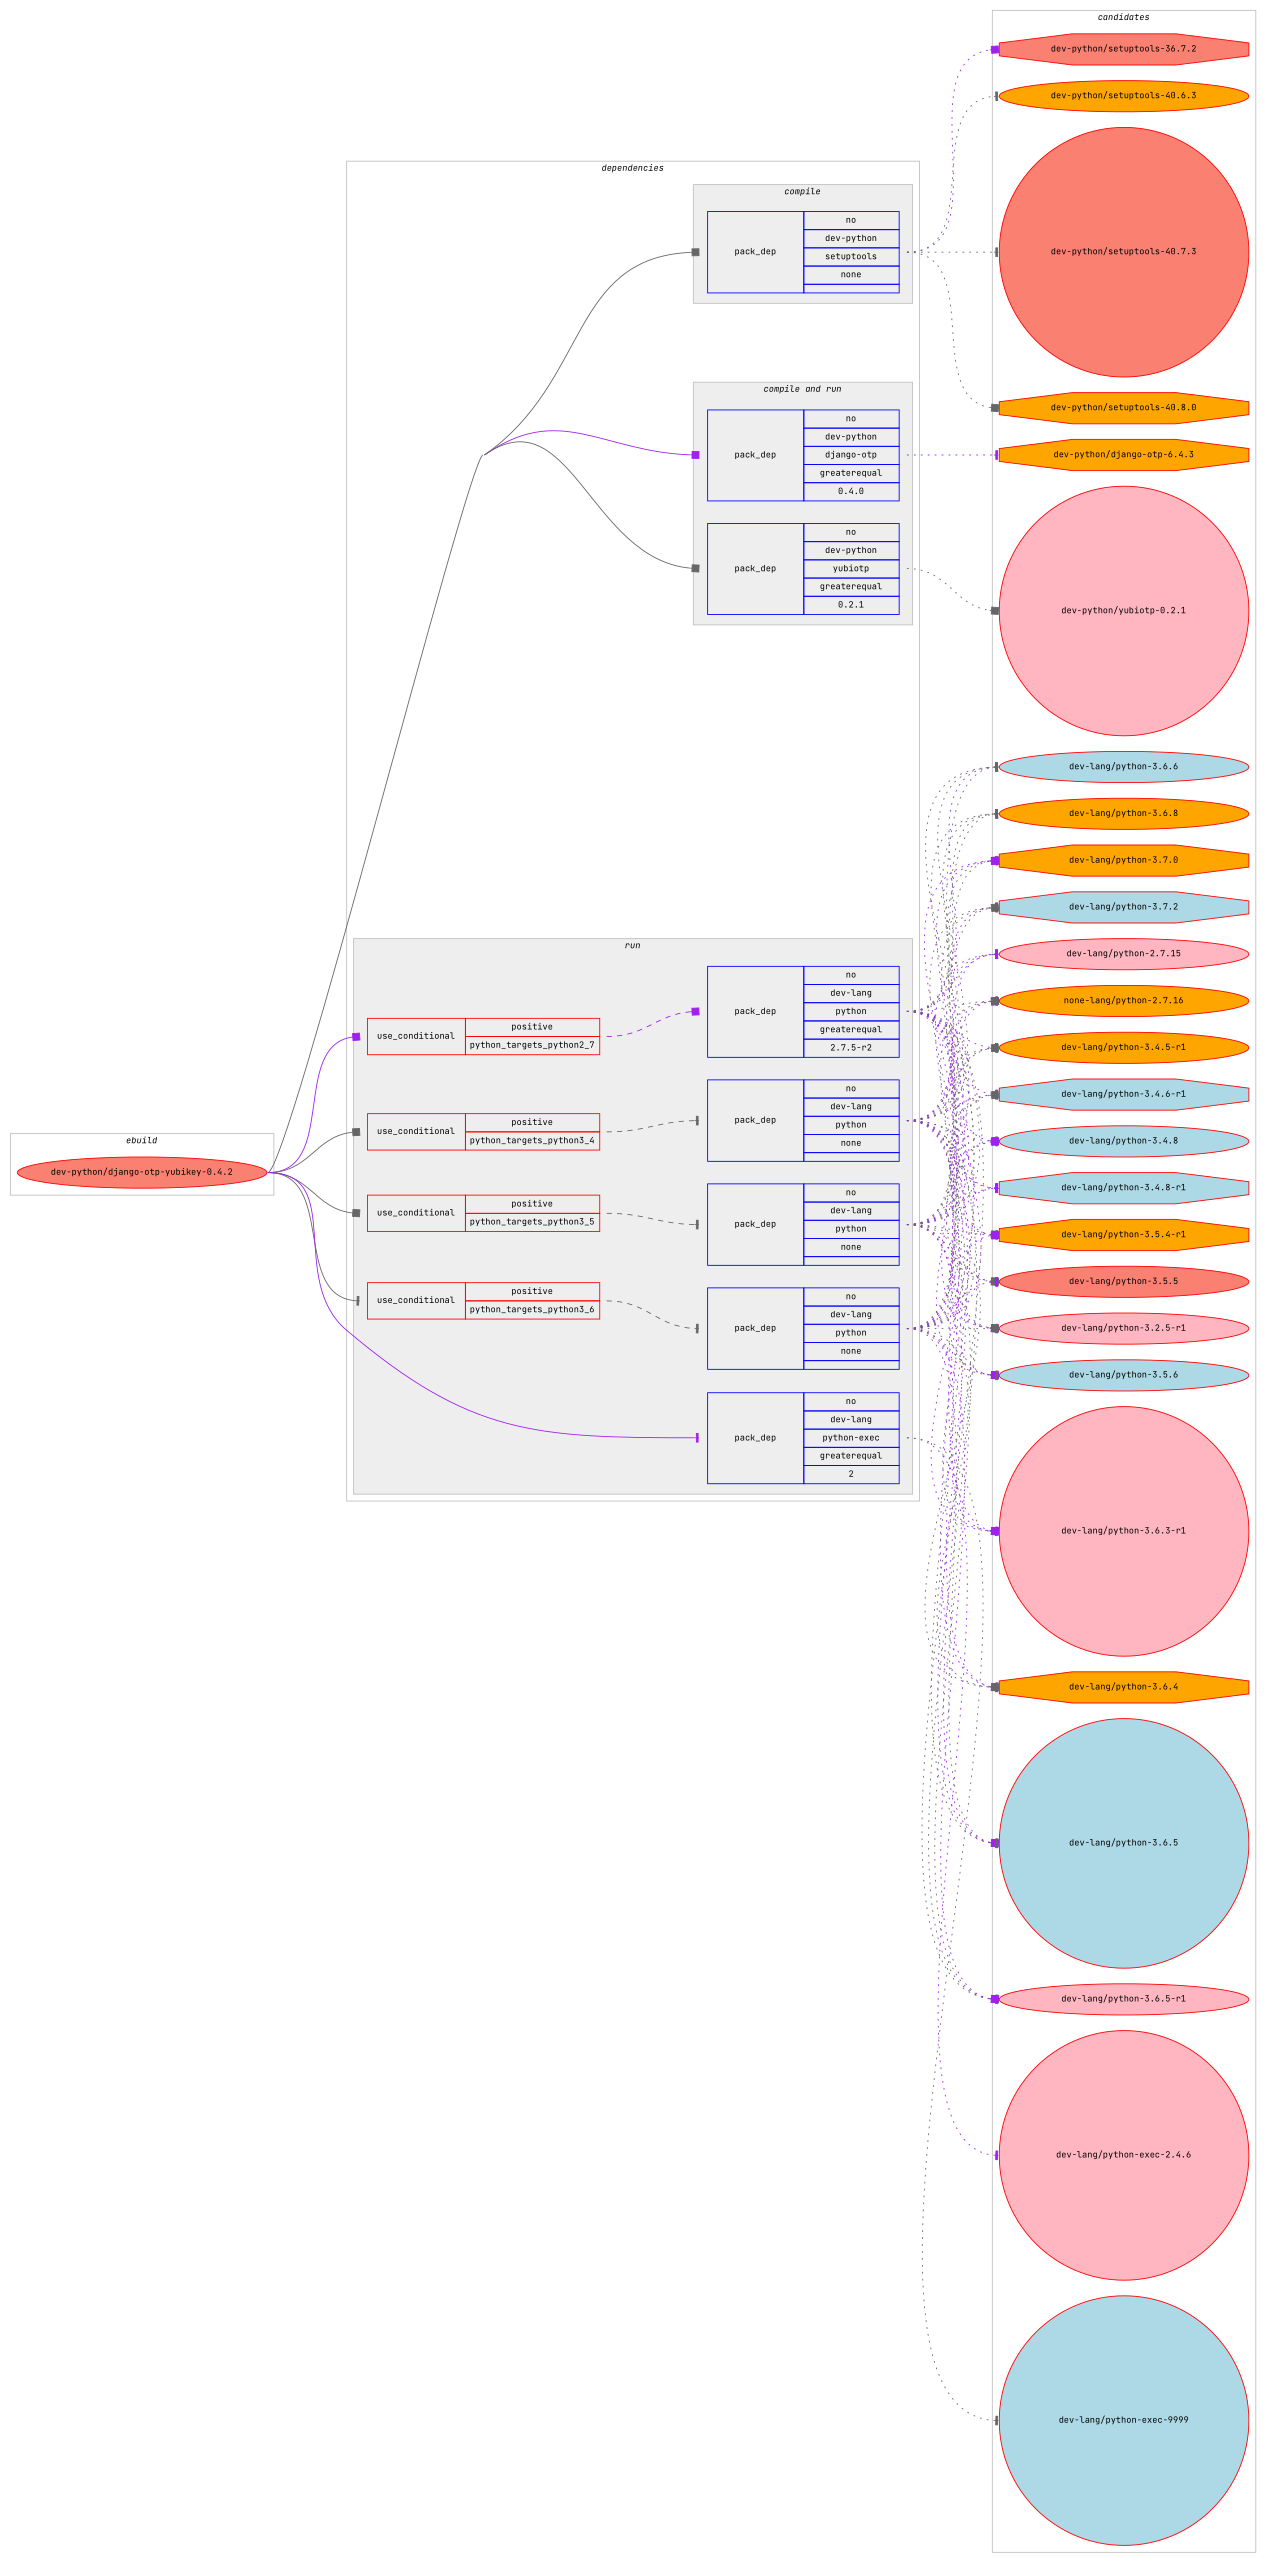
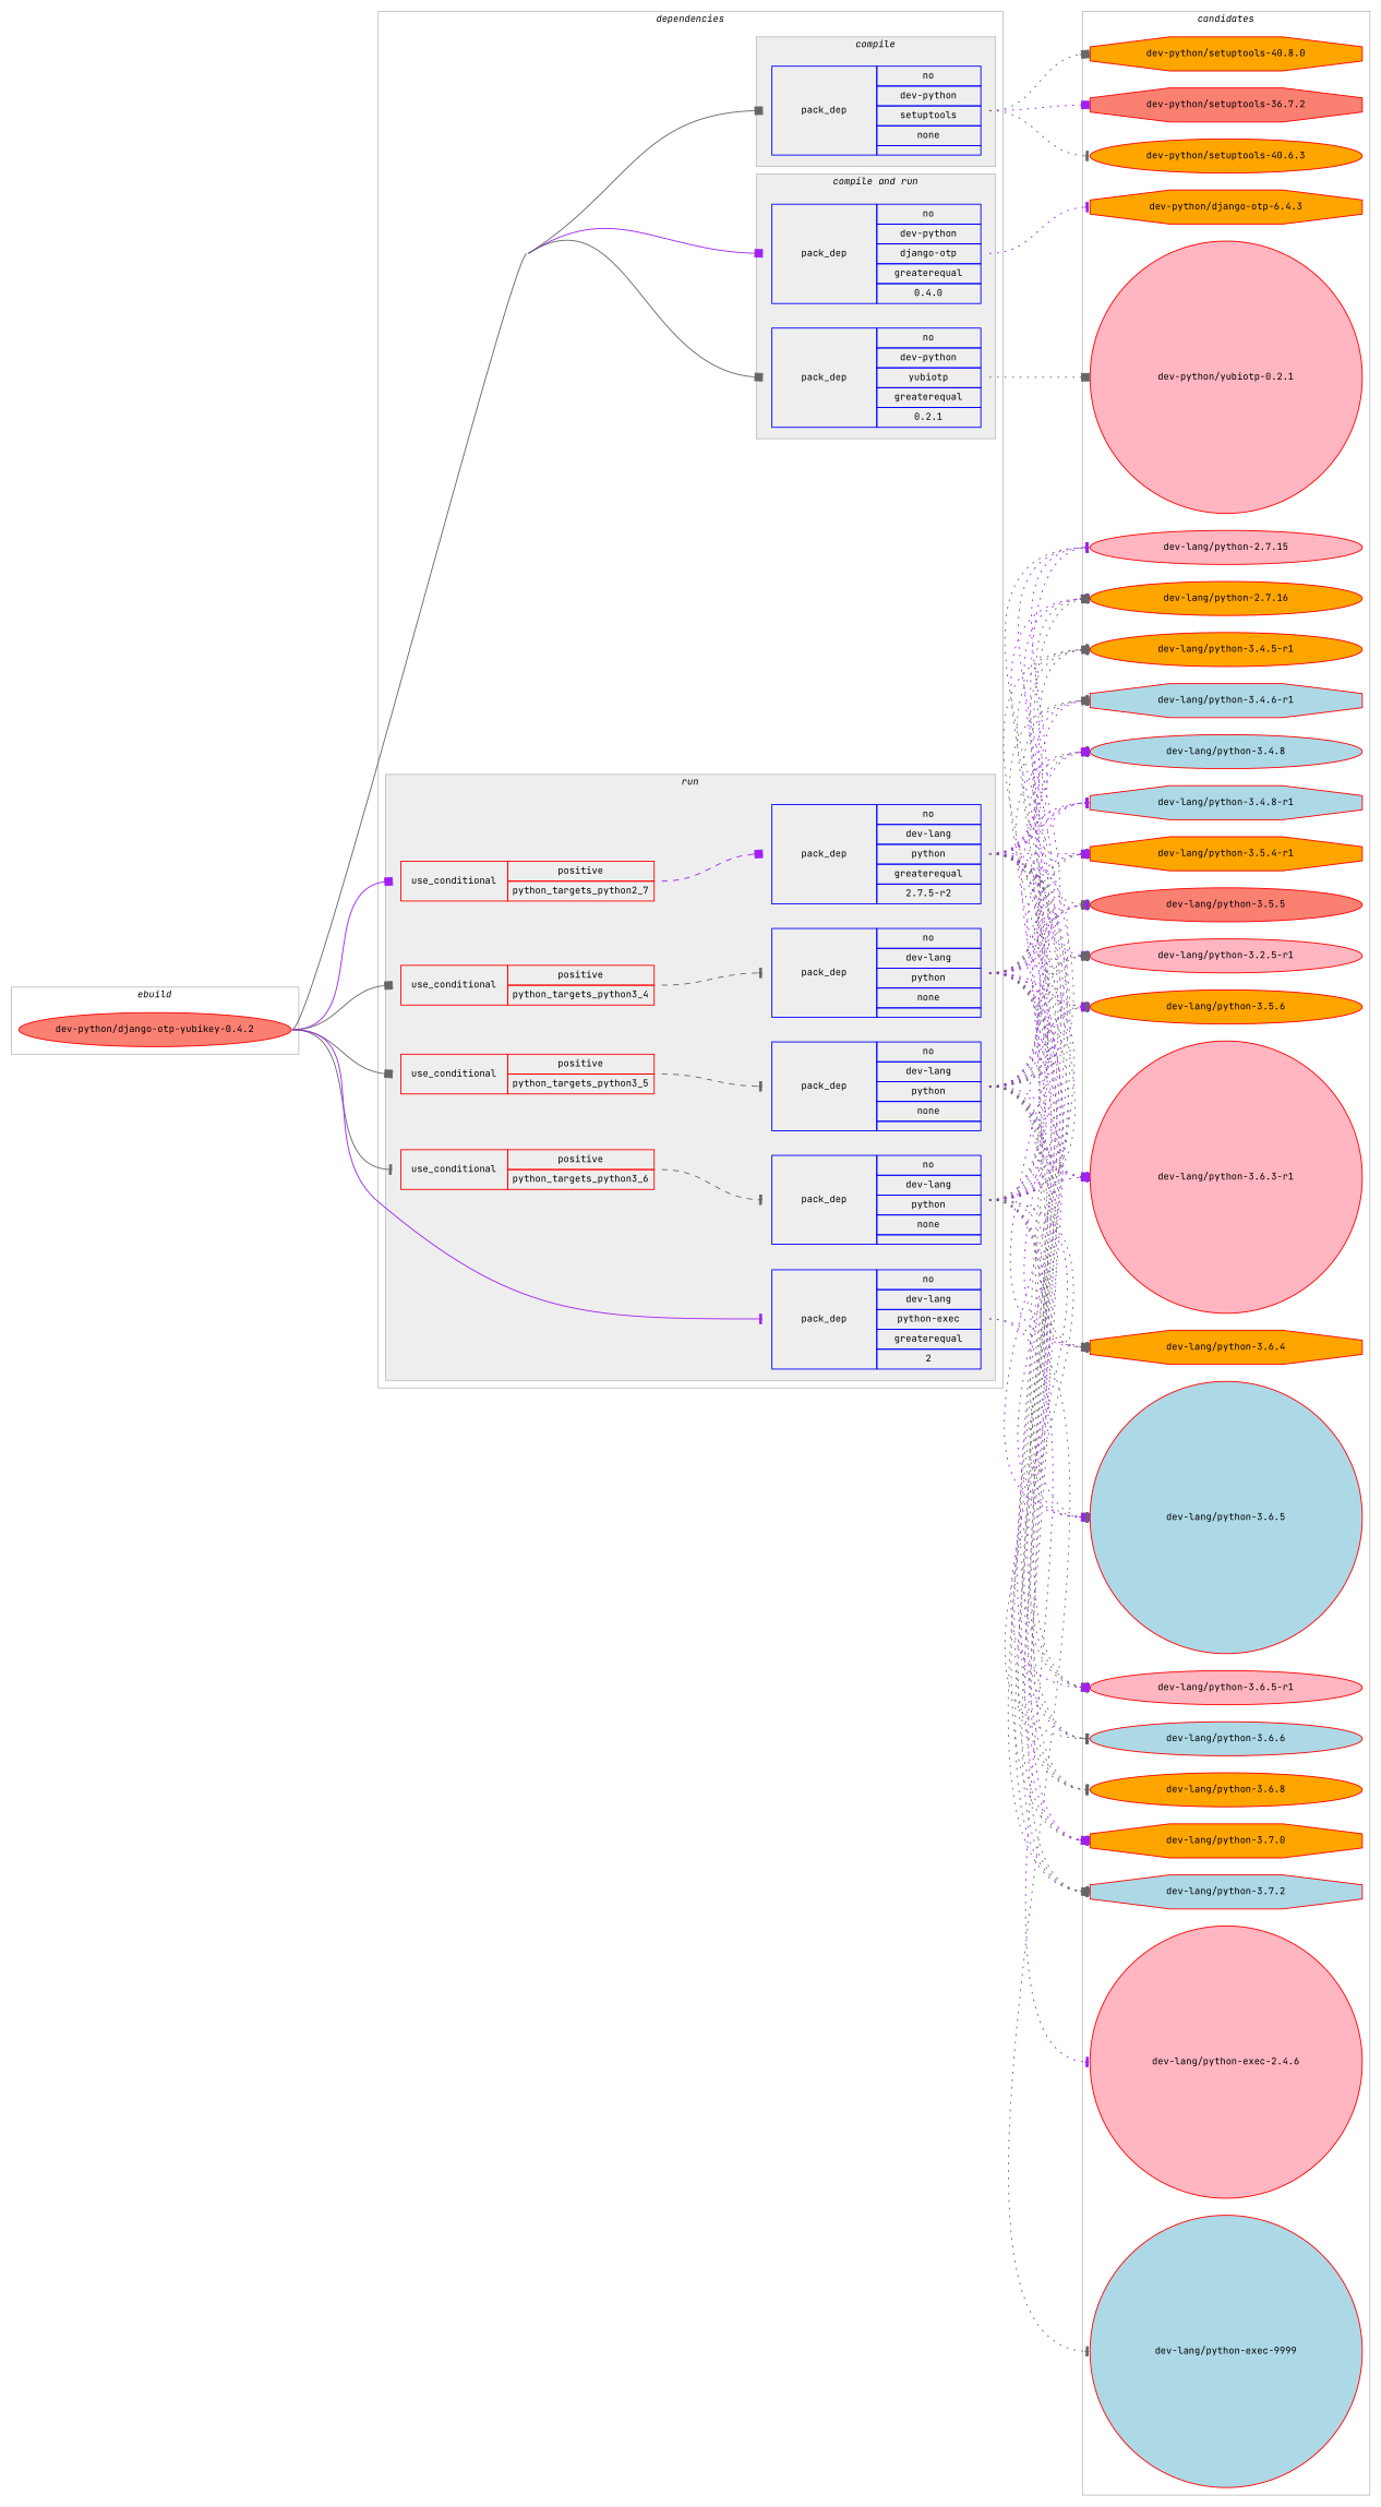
  digraph {
    compound=true
    concentrate=true
    fontname="JetBrains Mono"
    fontsize=10
    newrank=true
    rankdir=LR
    ranksep=1.5
    node [color=red fontname="JetBrains Mono" fontsize=10 shape=ellipse style=filled]
    edge [arrowhead=tee color=gray40 fontname="JetBrains Mono" headport=w style=dotted tailport=e weight=100]
    n1 [fillcolor=salmon label="dev-python/django-otp-yubikey-0.4.2" width=4]
    n2 [color=blue label=<<TABLE BORDER="0" CELLBORDER="1" CELLSPACING="0" CELLPADDING="4" WIDTH="220"><TR><TD ROWSPAN="6" CELLPADDING="30">pack_dep</TD></TR><TR><TD WIDTH="110">no</TD></TR><TR><TD>dev-python</TD></TR><TR><TD>setuptools</TD></TR><TR><TD>none</TD></TR><TR><TD></TD></TR></TABLE>> shape=none style=""]
    n3 [color=blue label=<<TABLE BORDER="0" CELLBORDER="1" CELLSPACING="0" CELLPADDING="4" WIDTH="220"><TR><TD ROWSPAN="6" CELLPADDING="30">pack_dep</TD></TR><TR><TD WIDTH="110">no</TD></TR><TR><TD>dev-python</TD></TR><TR><TD>django-otp</TD></TR><TR><TD>greaterequal</TD></TR><TR><TD>0.4.0</TD></TR></TABLE>> shape=none style=""]
    n4 [color=blue label=<<TABLE BORDER="0" CELLBORDER="1" CELLSPACING="0" CELLPADDING="4" WIDTH="220"><TR><TD ROWSPAN="6" CELLPADDING="30">pack_dep</TD></TR><TR><TD WIDTH="110">no</TD></TR><TR><TD>dev-python</TD></TR><TR><TD>yubiotp</TD></TR><TR><TD>greaterequal</TD></TR><TR><TD>0.2.1</TD></TR></TABLE>> shape=none style=""]
    n5 [color=blue label=<<TABLE BORDER="0" CELLBORDER="1" CELLSPACING="0" CELLPADDING="4" WIDTH="220"><TR><TD ROWSPAN="6" CELLPADDING="30">pack_dep</TD></TR><TR><TD WIDTH="110">no</TD></TR><TR><TD>dev-lang</TD></TR><TR><TD>python</TD></TR><TR><TD>greaterequal</TD></TR><TR><TD>2.7.5-r2</TD></TR></TABLE>> shape=none style=""]
    n6 [label=<<TABLE BORDER="0" CELLBORDER="1" CELLSPACING="0" CELLPADDING="4"><TR><TD ROWSPAN="3" CELLPADDING="10">use_conditional</TD></TR><TR><TD>positive</TD></TR><TR><TD>python_targets_python2_7</TD></TR></TABLE>> shape=none style=""]
    n7 [color=blue label=<<TABLE BORDER="0" CELLBORDER="1" CELLSPACING="0" CELLPADDING="4" WIDTH="220"><TR><TD ROWSPAN="6" CELLPADDING="30">pack_dep</TD></TR><TR><TD WIDTH="110">no</TD></TR><TR><TD>dev-lang</TD></TR><TR><TD>python</TD></TR><TR><TD>none</TD></TR><TR><TD></TD></TR></TABLE>> shape=none style=""]
    n8 [label=<<TABLE BORDER="0" CELLBORDER="1" CELLSPACING="0" CELLPADDING="4"><TR><TD ROWSPAN="3" CELLPADDING="10">use_conditional</TD></TR><TR><TD>positive</TD></TR><TR><TD>python_targets_python3_4</TD></TR></TABLE>> shape=none style=""]
    n9 [color=blue label=<<TABLE BORDER="0" CELLBORDER="1" CELLSPACING="0" CELLPADDING="4" WIDTH="220"><TR><TD ROWSPAN="6" CELLPADDING="30">pack_dep</TD></TR><TR><TD WIDTH="110">no</TD></TR><TR><TD>dev-lang</TD></TR><TR><TD>python</TD></TR><TR><TD>none</TD></TR><TR><TD></TD></TR></TABLE>> shape=none style=""]
    n10 [label=<<TABLE BORDER="0" CELLBORDER="1" CELLSPACING="0" CELLPADDING="4"><TR><TD ROWSPAN="3" CELLPADDING="10">use_conditional</TD></TR><TR><TD>positive</TD></TR><TR><TD>python_targets_python3_5</TD></TR></TABLE>> shape=none style=""]
    n11 [color=blue label=<<TABLE BORDER="0" CELLBORDER="1" CELLSPACING="0" CELLPADDING="4" WIDTH="220"><TR><TD ROWSPAN="6" CELLPADDING="30">pack_dep</TD></TR><TR><TD WIDTH="110">no</TD></TR><TR><TD>dev-lang</TD></TR><TR><TD>python</TD></TR><TR><TD>none</TD></TR><TR><TD></TD></TR></TABLE>> shape=none style=""]
    n12 [label=<<TABLE BORDER="0" CELLBORDER="1" CELLSPACING="0" CELLPADDING="4"><TR><TD ROWSPAN="3" CELLPADDING="10">use_conditional</TD></TR><TR><TD>positive</TD></TR><TR><TD>python_targets_python3_6</TD></TR></TABLE>> shape=none style=""]
    n13 [color=blue label=<<TABLE BORDER="0" CELLBORDER="1" CELLSPACING="0" CELLPADDING="4" WIDTH="220"><TR><TD ROWSPAN="6" CELLPADDING="30">pack_dep</TD></TR><TR><TD WIDTH="110">no</TD></TR><TR><TD>dev-lang</TD></TR><TR><TD>python-exec</TD></TR><TR><TD>greaterequal</TD></TR><TR><TD>2</TD></TR></TABLE>> shape=none style=""]
    n14 [fillcolor=salmon label="dev-python/setuptools-36.7.2" shape=octagon width=4]
    n15 [fillcolor=orange label="dev-python/setuptools-40.6.3" width=4]
-   n16 [fillcolor=salmon label="dev-python/setuptools-40.7.3" shape=circle width=4]
    n17 [fillcolor=orange label="dev-python/setuptools-40.8.0" shape=octagon width=4]
    n18 [fillcolor=orange label="dev-python/django-otp-6.4.3" shape=octagon width=4]
    n19 [fillcolor=lightpink label="dev-python/yubiotp-0.2.1" shape=circle width=4]
    n20 [fillcolor=lightpink label="dev-lang/python-2.7.15" width=4]
-   n21 [fillcolor=orange label="none-lang/python-2.7.16" width=4]
+   n21 [fillcolor=orange label="dev-lang/python-2.7.16" width=4]
    n22 [fillcolor=orange label="dev-lang/python-3.4.5-r1" width=4]
    n23 [fillcolor=lightblue label="dev-lang/python-3.4.6-r1" shape=octagon width=4]
    n24 [fillcolor=lightblue label="dev-lang/python-3.4.8" width=4]
    n25 [fillcolor=lightblue label="dev-lang/python-3.4.8-r1" shape=octagon width=4]
    n26 [fillcolor=orange label="dev-lang/python-3.5.4-r1" shape=octagon width=4]
    n27 [fillcolor=salmon label="dev-lang/python-3.5.5" width=4]
    n28 [fillcolor=lightpink label="dev-lang/python-3.2.5-r1" width=4]
-   n29 [fillcolor=lightblue label="dev-lang/python-3.5.6" width=4]
+   n29 [fillcolor=orange label="dev-lang/python-3.5.6" width=4]
    n30 [fillcolor=lightpink label="dev-lang/python-3.6.3-r1" shape=circle width=4]
    n31 [fillcolor=orange label="dev-lang/python-3.6.4" shape=octagon width=4]
    n32 [fillcolor=lightblue label="dev-lang/python-3.6.5" shape=circle width=4]
    n33 [fillcolor=lightpink label="dev-lang/python-3.6.5-r1" width=4]
    n34 [fillcolor=lightblue label="dev-lang/python-3.6.6" width=4]
    n35 [fillcolor=orange label="dev-lang/python-3.6.8" width=4]
    n36 [fillcolor=orange label="dev-lang/python-3.7.0" shape=octagon width=4]
    n37 [fillcolor=lightblue label="dev-lang/python-3.7.2" shape=octagon width=4]
    n38 [fillcolor=lightpink label="dev-lang/python-exec-2.4.6" shape=circle width=4]
    n39 [fillcolor=lightblue label="dev-lang/python-exec-9999" shape=circle width=4]
    subgraph cluster_1 {
      color=gray
      label=<<i>dependencies</i>>
      subgraph cluster_2 {
        color=gray
        fillcolor="#eeeeee"
        label=<<i>compile</i>>
        style=filled
        subgraph sub_3 {
          color=gray
          fillcolor="#eeeeee"
          label=<<i>compile</i>>
          style=filled
          n2
        }
      }
      subgraph cluster_4 {
        color=gray
        fillcolor="#eeeeee"
        label=<<i>compile and run</i>>
        style=filled
        subgraph sub_5 {
          color=gray
          fillcolor="#eeeeee"
          label=<<i>compile and run</i>>
          style=filled
          n3
        }
        subgraph sub_6 {
          color=gray
          fillcolor="#eeeeee"
          label=<<i>compile and run</i>>
          style=filled
          n4
        }
      }
      subgraph cluster_7 {
        color=gray
        fillcolor="#eeeeee"
        label=<<i>run</i>>
        style=filled
        subgraph sub_8 {
          color=gray
          fillcolor="#eeeeee"
          label=<<i>run</i>>
          style=filled
          n6
          subgraph sub_9 {
            color=gray
            fillcolor="#eeeeee"
            label=<<i>run</i>>
            style=filled
            n5
          }
        }
        subgraph sub_10 {
          color=gray
          fillcolor="#eeeeee"
          label=<<i>run</i>>
          style=filled
          n8
          subgraph sub_11 {
            color=gray
            fillcolor="#eeeeee"
            label=<<i>run</i>>
            style=filled
            n7
          }
        }
        subgraph sub_12 {
          color=gray
          fillcolor="#eeeeee"
          label=<<i>run</i>>
          style=filled
          n10
          subgraph sub_13 {
            color=gray
            fillcolor="#eeeeee"
            label=<<i>run</i>>
            style=filled
            n9
          }
        }
        subgraph sub_14 {
          color=gray
          fillcolor="#eeeeee"
          label=<<i>run</i>>
          style=filled
          n12
          subgraph sub_15 {
            color=gray
            fillcolor="#eeeeee"
            label=<<i>run</i>>
            style=filled
            n11
          }
        }
        subgraph sub_16 {
          color=gray
          fillcolor="#eeeeee"
          label=<<i>run</i>>
          style=filled
          n13
        }
      }
    }
    subgraph cluster_17 {
      color=gray
      label=<<i>ebuild</i>>
      rank=same
      n1
    }
    subgraph cluster_18 {
      color=gray
      label=<<i>candidates</i>>
      rank=same
      subgraph sub_19 {
        color=black
        label=<<i>candidates</i>>
        nodesep=1
        rank=same
        n14
        n15
-       n16
        n17
      }
      subgraph sub_20 {
        color=black
        label=<<i>candidates</i>>
        nodesep=1
        rank=same
        n18
      }
      subgraph sub_21 {
        color=black
        label=<<i>candidates</i>>
        nodesep=1
        rank=same
        n19
      }
      subgraph sub_22 {
        color=black
        label=<<i>candidates</i>>
        nodesep=1
        rank=same
        n20
        n21
        n22
        n23
        n24
        n25
        n26
        n27
        n28
        n29
        n30
        n31
        n32
        n33
        n34
        n35
        n36
        n37
      }
      subgraph sub_23 {
        color=black
        label=<<i>candidates</i>>
        nodesep=1
        rank=same
        n20
        n21
        n22
        n23
        n24
        n25
        n26
        n27
        n28
        n29
        n30
        n31
        n32
        n33
        n34
        n35
        n36
        n37
      }
      subgraph sub_24 {
        color=black
        label=<<i>candidates</i>>
        nodesep=1
        rank=same
        n20
        n21
        n22
        n23
        n24
        n25
        n26
        n27
        n28
        n29
        n30
        n31
        n32
        n33
        n34
        n35
        n36
        n37
      }
      subgraph sub_25 {
        color=black
        label=<<i>candidates</i>>
        nodesep=1
        rank=same
        n20
        n21
        n22
        n23
        n24
        n25
        n26
        n27
        n28
        n29
        n30
        n31
        n32
        n33
        n34
        n35
        n36
        n37
      }
      subgraph sub_26 {
        color=black
        label=<<i>candidates</i>>
        nodesep=1
        rank=same
        n38
        n39
      }
    }
    n1 -> n2 [arrowhead=box style=solid weight=20]
    n1 -> n3 [arrowhead=box color=purple style=solid weight=20]
    n1 -> n4 [arrowhead=box style=solid weight=20]
    n1 -> n6 [arrowhead=box color=purple style=solid weight=20]
    n1 -> n8 [arrowhead=box style=solid weight=20]
    n1 -> n10 [arrowhead=box style=solid weight=20]
    n1 -> n12 [style=solid weight=20]
    n1 -> n13 [color=purple style=solid weight=20]
    n2 -> n14 [arrowhead=box color=purple]
    n2 -> n15
-   n2 -> n16
    n2 -> n17 [arrowhead=box]
    n3 -> n18 [color=purple]
    n4 -> n19 [arrowhead=box]
    n5 -> n20 [color=purple]
    n5 -> n21
    n5 -> n22 [color=purple]
    n5 -> n23 [color=purple]
    n5 -> n24 [arrowhead=box color=purple]
    n5 -> n25 [color=purple]
    n5 -> n26 [arrowhead=box color=purple]
    n5 -> n27 [arrowhead=box]
    n5 -> n28 [arrowhead=box color=purple]
    n5 -> n29 [arrowhead=box color=purple]
    n5 -> n30 [color=purple]
    n5 -> n31 [arrowhead=box color=purple]
    n5 -> n32 [arrowhead=box]
    n5 -> n33 [arrowhead=box]
    n5 -> n34 [color=purple]
    n5 -> n35
    n5 -> n36
    n5 -> n37 [arrowhead=box]
    n6 -> n5 [arrowhead=box color=purple style=dashed weight=20]
    n7 -> n20 [color=purple]
    n7 -> n21 [arrowhead=box color=purple]
    n7 -> n22
    n7 -> n23 [color=purple]
    n7 -> n24
    n7 -> n25 [color=purple]
    n7 -> n26 [arrowhead=box]
    n7 -> n27 [arrowhead=box]
    n7 -> n28 [arrowhead=box color=purple]
    n7 -> n29 [arrowhead=box]
    n7 -> n30 [arrowhead=box color=purple]
    n7 -> n31 [color=purple]
    n7 -> n32 [arrowhead=box color=purple]
    n7 -> n33 [arrowhead=box]
    n7 -> n34
    n7 -> n35
    n7 -> n36 [arrowhead=box]
    n7 -> n37 [color=purple]
    n8 -> n7 [style=dashed weight=20]
    n9 -> n20
    n9 -> n21 [arrowhead=box color=purple]
    n9 -> n22
    n9 -> n23 [arrowhead=box]
    n9 -> n24
    n9 -> n25 [color=purple]
    n9 -> n26
    n9 -> n27 [color=purple]
    n9 -> n28 [arrowhead=box]
    n9 -> n29 [arrowhead=box color=purple]
    n9 -> n30 [arrowhead=box]
    n9 -> n31 [arrowhead=box]
    n9 -> n32 [color=purple]
    n9 -> n33
    n9 -> n34
    n9 -> n35
    n9 -> n36 [arrowhead=box color=purple]
    n9 -> n37
    n10 -> n9 [style=dashed weight=20]
    n11 -> n20 [color=purple]
    n11 -> n21 [arrowhead=box]
    n11 -> n22 [arrowhead=box]
    n11 -> n23
    n11 -> n24 [arrowhead=box color=purple]
    n11 -> n25 [color=purple]
    n11 -> n26 [arrowhead=box color=purple]
    n11 -> n27 [color=purple]
    n11 -> n28
    n11 -> n29
    n11 -> n30 [arrowhead=box color=purple]
    n11 -> n31
    n11 -> n32
    n11 -> n33 [arrowhead=box color=purple]
    n11 -> n34
    n11 -> n35
    n11 -> n36 [arrowhead=box color=purple]
    n11 -> n37
    n12 -> n11 [style=dashed weight=20]
    n13 -> n38 [color=purple]
    n13 -> n39
  }
